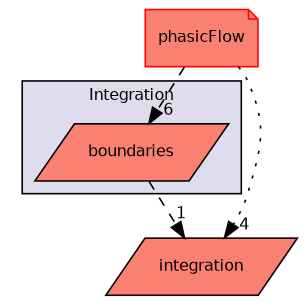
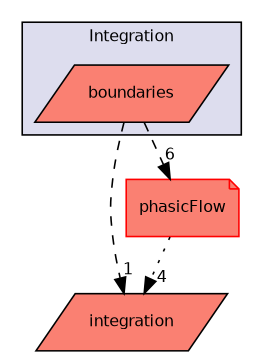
  digraph {
    compound=true
    node [fillcolor=salmon fontname=Helvetica fontsize=10 shape=parallelogram style=filled]
    edge [labeldistance=1.5 labelfontname=Helvetica labelfontsize=10 style=dashed]
    n1 [label=boundaries pencolor=black]
    n2 [label=integration]
    n3 [color=red label=phasicFlow shape=note]
    subgraph cluster_1 {
      bgcolor="#ddddee"
      fontname=Helvetica
      fontsize=10
      label=Integration
      pencolor=black
      n1
    }
    n1 -> n2 [headlabel=1]
-   n3 -> n1 [headlabel=6]
+   n1 -> n3 [headlabel=6]
    n3 -> n2 [headlabel=4 style=dotted]
  }
